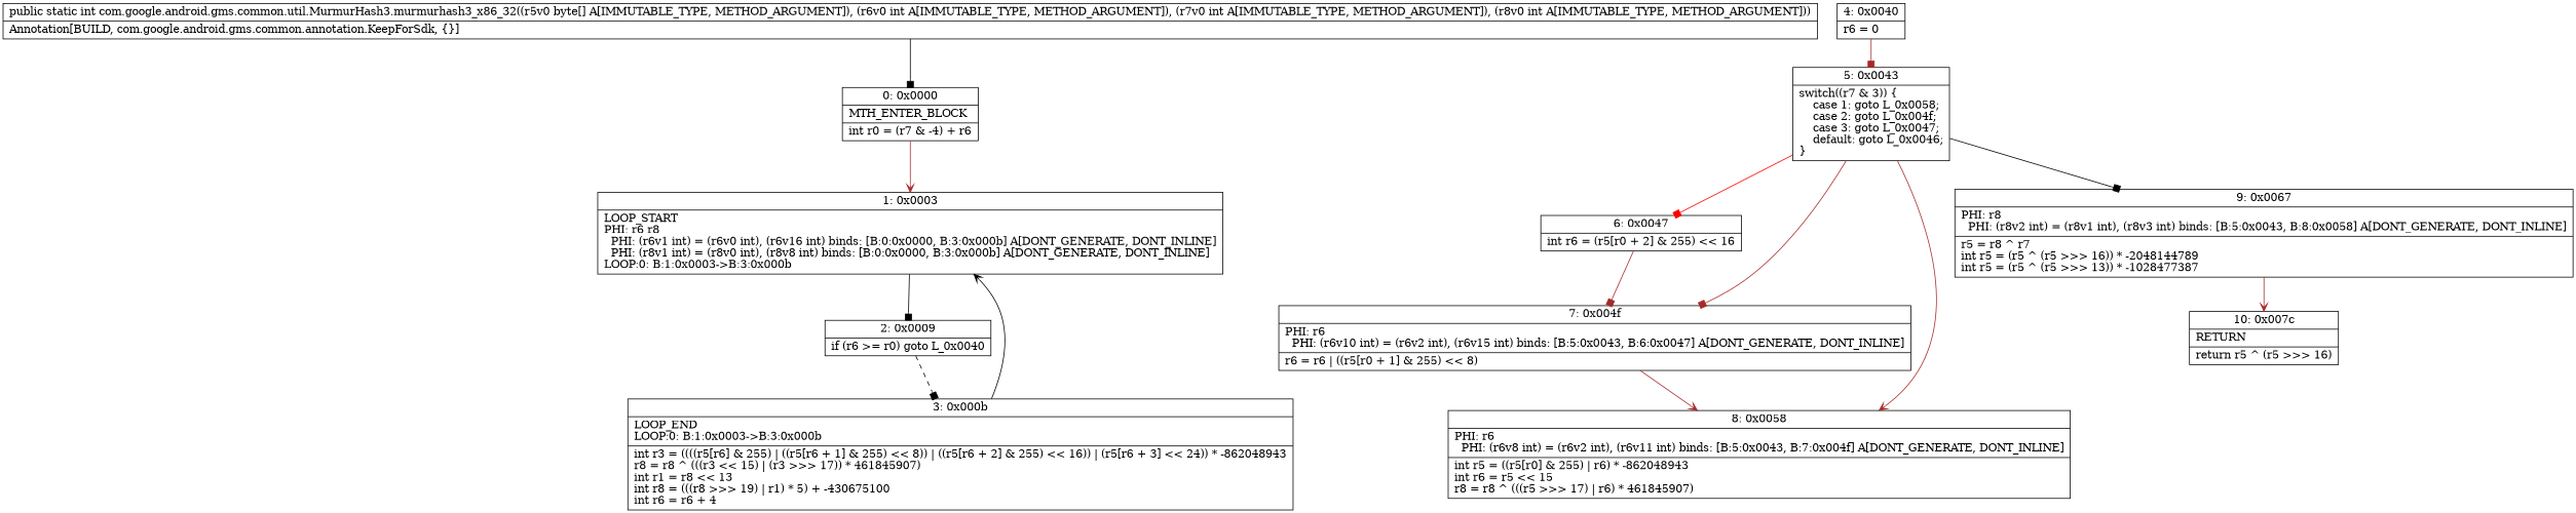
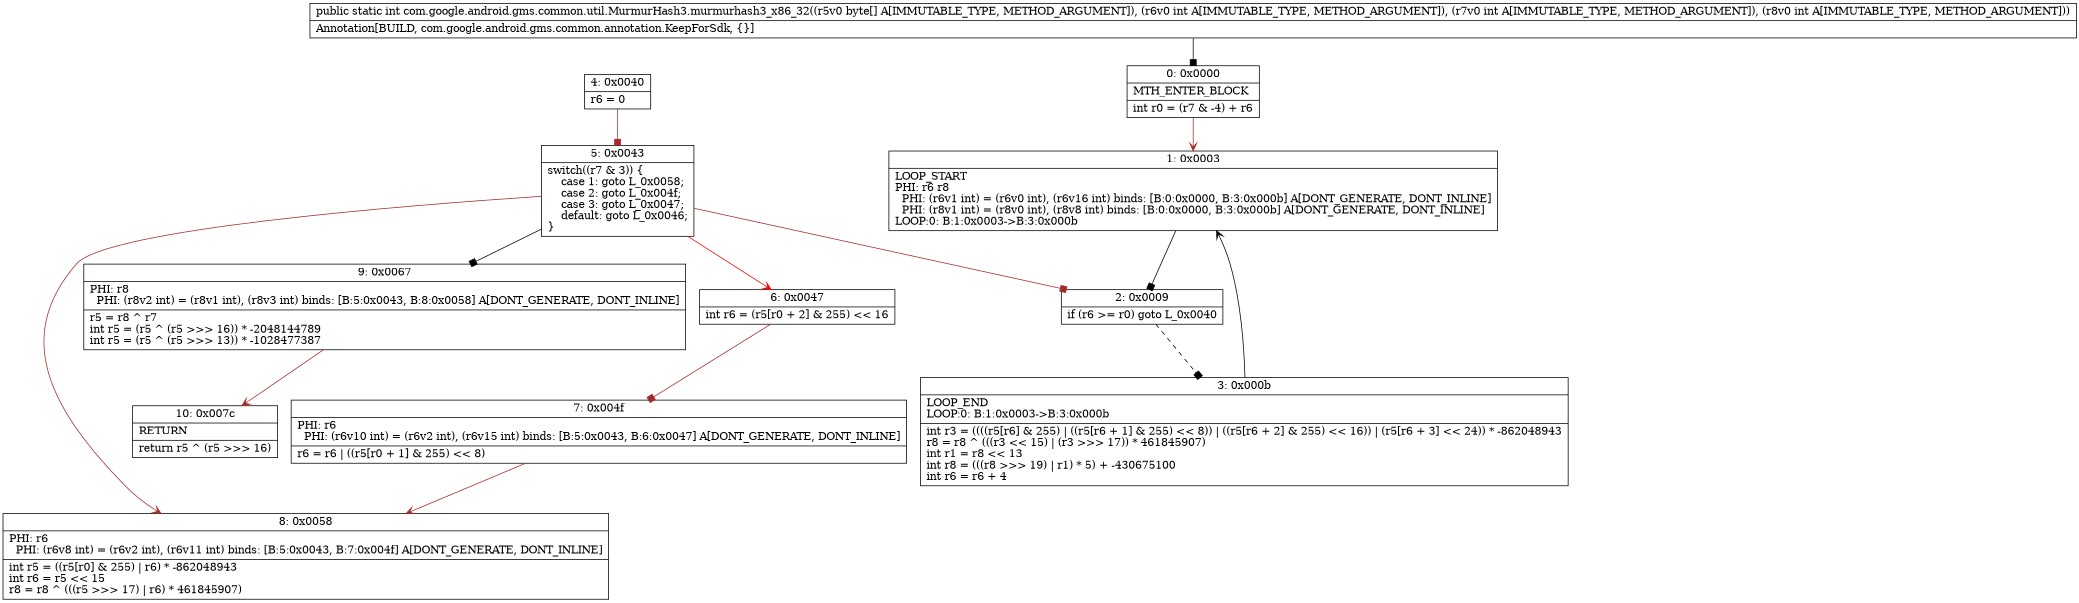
  digraph {
    node [shape=record]
    edge [arrowhead=box color=brown]
    n1 [label="{0\:\ 0x0000|MTH_ENTER_BLOCK\l|int r0 = (r7 & \-4) + r6\l}"]
    n2 [label="{1\:\ 0x0003|LOOP_START\lPHI: r6 r8 \l  PHI: (r6v1 int) = (r6v0 int), (r6v16 int) binds: [B:0:0x0000, B:3:0x000b] A[DONT_GENERATE, DONT_INLINE]\l  PHI: (r8v1 int) = (r8v0 int), (r8v8 int) binds: [B:0:0x0000, B:3:0x000b] A[DONT_GENERATE, DONT_INLINE]\lLOOP:0: B:1:0x0003\-\>B:3:0x000b\l}"]
    n3 [label="{2\:\ 0x0009|if (r6 \>= r0) goto L_0x0040\l}"]
    n4 [label="{3\:\ 0x000b|LOOP_END\lLOOP:0: B:1:0x0003\-\>B:3:0x000b\l|int r3 = ((((r5[r6] & 255) \| ((r5[r6 + 1] & 255) \<\< 8)) \| ((r5[r6 + 2] & 255) \<\< 16)) \| (r5[r6 + 3] \<\< 24)) * \-862048943\lr8 = r8 ^ (((r3 \<\< 15) \| (r3 \>\>\> 17)) * 461845907)\lint r1 = r8 \<\< 13\lint r8 = (((r8 \>\>\> 19) \| r1) * 5) + \-430675100\lint r6 = r6 + 4\l}"]
    n5 [label="{4\:\ 0x0040|r6 = 0\l}"]
    n6 [label="{5\:\ 0x0043|switch((r7 & 3)) \{\l    case 1: goto L_0x0058;\l    case 2: goto L_0x004f;\l    case 3: goto L_0x0047;\l    default: goto L_0x0046;\l\}\l}"]
    n7 [label="{6\:\ 0x0047|int r6 = (r5[r0 + 2] & 255) \<\< 16\l}"]
    n8 [label="{7\:\ 0x004f|PHI: r6 \l  PHI: (r6v10 int) = (r6v2 int), (r6v15 int) binds: [B:5:0x0043, B:6:0x0047] A[DONT_GENERATE, DONT_INLINE]\l|r6 = r6 \| ((r5[r0 + 1] & 255) \<\< 8)\l}"]
    n9 [label="{8\:\ 0x0058|PHI: r6 \l  PHI: (r6v8 int) = (r6v2 int), (r6v11 int) binds: [B:5:0x0043, B:7:0x004f] A[DONT_GENERATE, DONT_INLINE]\l|int r5 = ((r5[r0] & 255) \| r6) * \-862048943\lint r6 = r5 \<\< 15\lr8 = r8 ^ (((r5 \>\>\> 17) \| r6) * 461845907)\l}"]
    n10 [label="{9\:\ 0x0067|PHI: r8 \l  PHI: (r8v2 int) = (r8v1 int), (r8v3 int) binds: [B:5:0x0043, B:8:0x0058] A[DONT_GENERATE, DONT_INLINE]\l|r5 = r8 ^ r7\lint r5 = (r5 ^ (r5 \>\>\> 16)) * \-2048144789\lint r5 = (r5 ^ (r5 \>\>\> 13)) * \-1028477387\l}"]
    n11 [label="{10\:\ 0x007c|RETURN\l|return r5 ^ (r5 \>\>\> 16)\l}"]
    n12 [label="{public static int com.google.android.gms.common.util.MurmurHash3.murmurhash3_x86_32((r5v0 byte[] A[IMMUTABLE_TYPE, METHOD_ARGUMENT]), (r6v0 int A[IMMUTABLE_TYPE, METHOD_ARGUMENT]), (r7v0 int A[IMMUTABLE_TYPE, METHOD_ARGUMENT]), (r8v0 int A[IMMUTABLE_TYPE, METHOD_ARGUMENT]))  | Annotation[BUILD, com.google.android.gms.common.annotation.KeepForSdk, \{\}]\l}"]
    n1 -> n2 [arrowhead=vee]
    n2 -> n3 [color=black]
    n3 -> n4 [color=black style=dashed]
    n4 -> n2 [arrowhead=vee color=black]
    n5 -> n6
-   n6 -> n7 [color=red]
-   n6 -> n8
+   n6 -> n7 [arrowhead=vee color=red]
+   n6 -> n3
    n6 -> n9 [arrowhead=vee]
    n6 -> n10 [color=black]
    n7 -> n8
    n8 -> n9 [arrowhead=vee]
    n10 -> n11 [arrowhead=vee]
    n12 -> n1 [color=black]
  }
